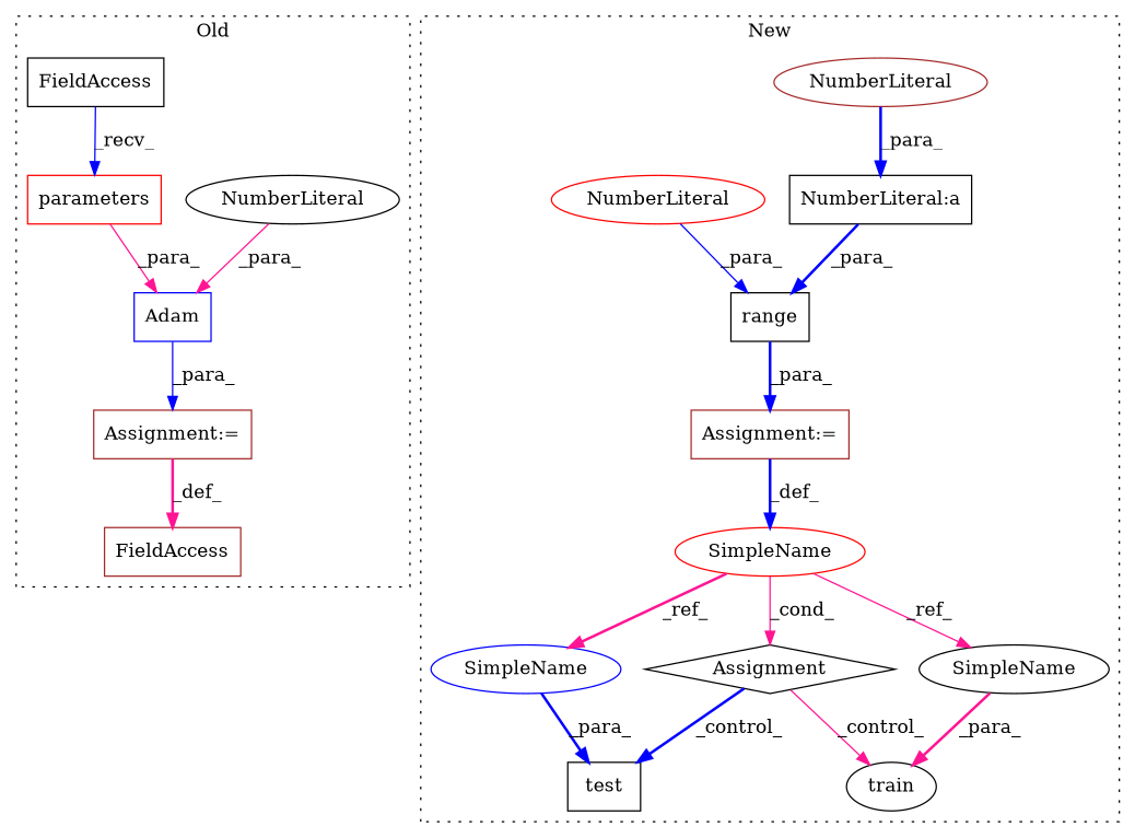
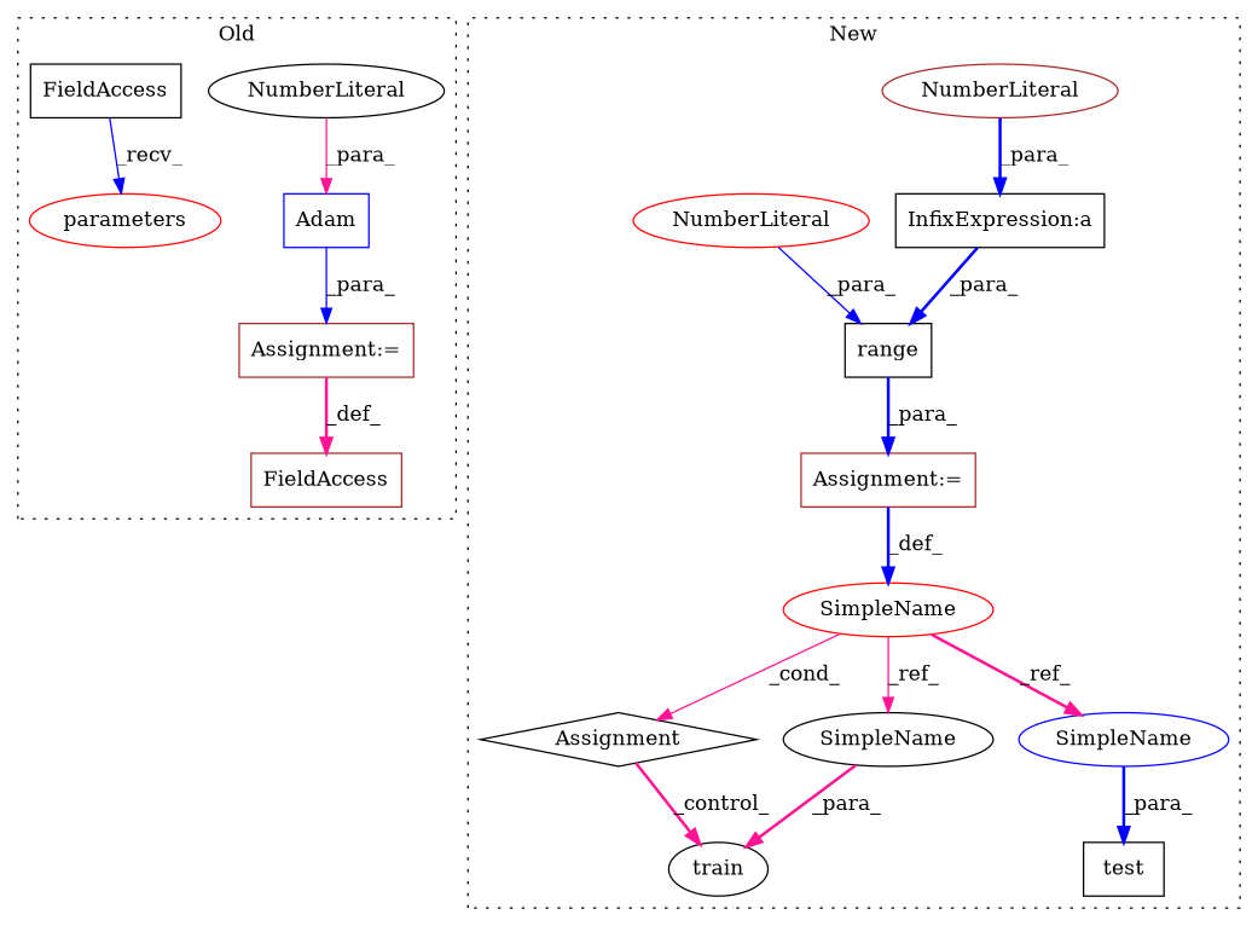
  digraph {
    node [a=32 color=black l=5 s="4326,4414" shape=box]
    edge [color=blue style=bold]
    n1 [color=blue l="5,1" label=Adam s="2803,2832"]
    n2 [a=34 label=NumberLiteral s=2827 shape=ellipse]
    n3 [a=22 color=brown l=9 label=FieldAccess s=2781]
    n4 [a=7 color=brown l=1 label="Assignment:=" s=2790]
-   n5 [color=red l=12 label=parameters s=2814]
+   n5 [color=red l=12 label=parameters s=2814 shape=ellipse]
    n6 [a=22 label=FieldAccess s=2808]
    n7 [l="5,1" label=test s="4444,4454"]
    n8 [a=70 l="53,2" label=Assignment shape=diamond]
    n9 [l="6,1" label=train s="4424,4435" shape=ellipse]
    n10 [l="6,1" label=range s="4391,4413"]
-   n11 [a=27 l=3 label="NumberLiteral:a" s=4409]
+   n11 [a=27 l=3 label="InfixExpression:a" s=4409]
    n12 [a=34 color=brown l=1 label=NumberLiteral s=4412 shape=ellipse]
    n13 [a=34 color=red l=1 label=NumberLiteral s=4397 shape=ellipse]
    n14 [a=42 color=red label=SimpleName s=4383 shape=ellipse]
    n15 [a=7 color=brown l="53,2" label="Assignment:="]
    n16 [a=42 label=SimpleName s=4430 shape=ellipse]
    n17 [a=42 color=blue label=SimpleName s=4449 shape=ellipse]
    subgraph cluster_1 {
      label=Old
      style=dotted
      n1
      n2
      n3
      n4
      n5
      n6
    }
    subgraph cluster_2 {
      label=New
      style=dotted
      n7
      n8
      n9
      n10
      n11
      n12
      n13
      n14
      n15
      n16
      n17
    }
    n1 -> n4 [label=_para_ style=solid]
    n2 -> n1 [color=deeppink label=_para_ style=solid]
    n4 -> n3 [color=deeppink label=_def_]
-   n5 -> n1 [color=deeppink label=_para_ style=solid]
    n6 -> n5 [label=_recv_ style=solid]
-   n8 -> n7 [label=_control_]
-   n8 -> n9 [color=deeppink label=_control_ style=solid]
+   n8 -> n9 [color=deeppink label=_control_]
    n10 -> n15 [label=_para_]
    n11 -> n10 [label=_para_]
    n12 -> n11 [label=_para_]
    n13 -> n10 [label=_para_ style=solid]
    n14 -> n8 [color=deeppink label=_cond_ style=solid]
    n14 -> n16 [color=deeppink label=_ref_ style=solid]
    n14 -> n17 [color=deeppink label=_ref_]
    n15 -> n14 [label=_def_]
    n16 -> n9 [color=deeppink label=_para_]
    n17 -> n7 [label=_para_]
  }
